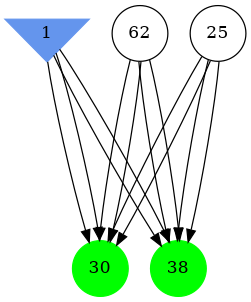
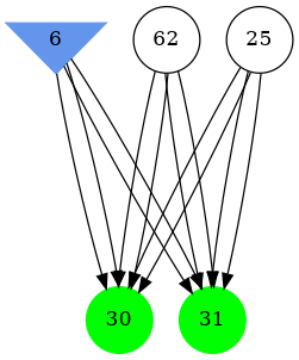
  digraph {
    ranksep=2.0
    node [color=black shape=circle style=filled]
-   6 [color=cornflowerblue shape=invtriangle label=1]
+   6 [color=cornflowerblue shape=invtriangle]
    n2 [label=62 style=""]
    25 [style=""]
    30 [color=green]
-   31 [color=green label=38]
+   31 [color=green]
    subgraph sub_1 {
      rank=same
      6
    }
    subgraph sub_2 {
      rank=same
      n2
      25
    }
    subgraph sub_3 {
      rank=same
      30
      31
    }
    6 -> 30
    6 -> 30
    6 -> 31
    6 -> 31
    n2 -> 30
    n2 -> 30
    n2 -> 31
    n2 -> 31
    25 -> 30
    25 -> 30
    25 -> 31
    25 -> 31
  }
